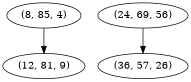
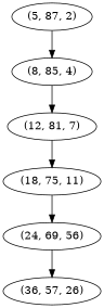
  digraph {
+   "(5, 87, 2)"
    "(8, 85, 4)"
-   "(12, 81, 7)" [label="(12, 81, 9)"]
+   "(12, 81, 7)"
+   "(18, 75, 11)"
    n5 [label="(24, 69, 56)"]
    "(36, 57, 26)"
+   "(5, 87, 2)" -> "(8, 85, 4)"
    "(8, 85, 4)" -> "(12, 81, 7)"
+   "(12, 81, 7)" -> "(18, 75, 11)"
+   "(18, 75, 11)" -> n5
    n5 -> "(36, 57, 26)"
  }
